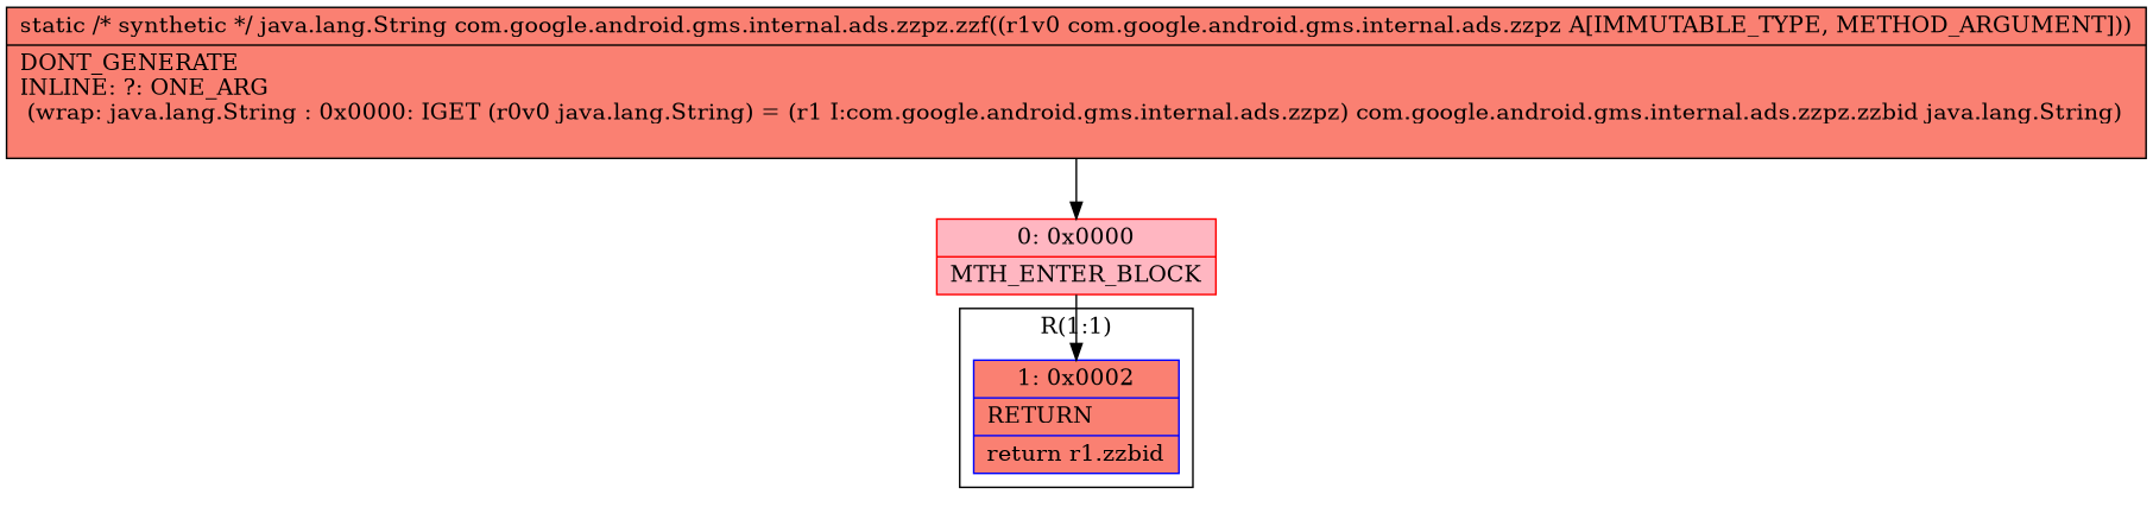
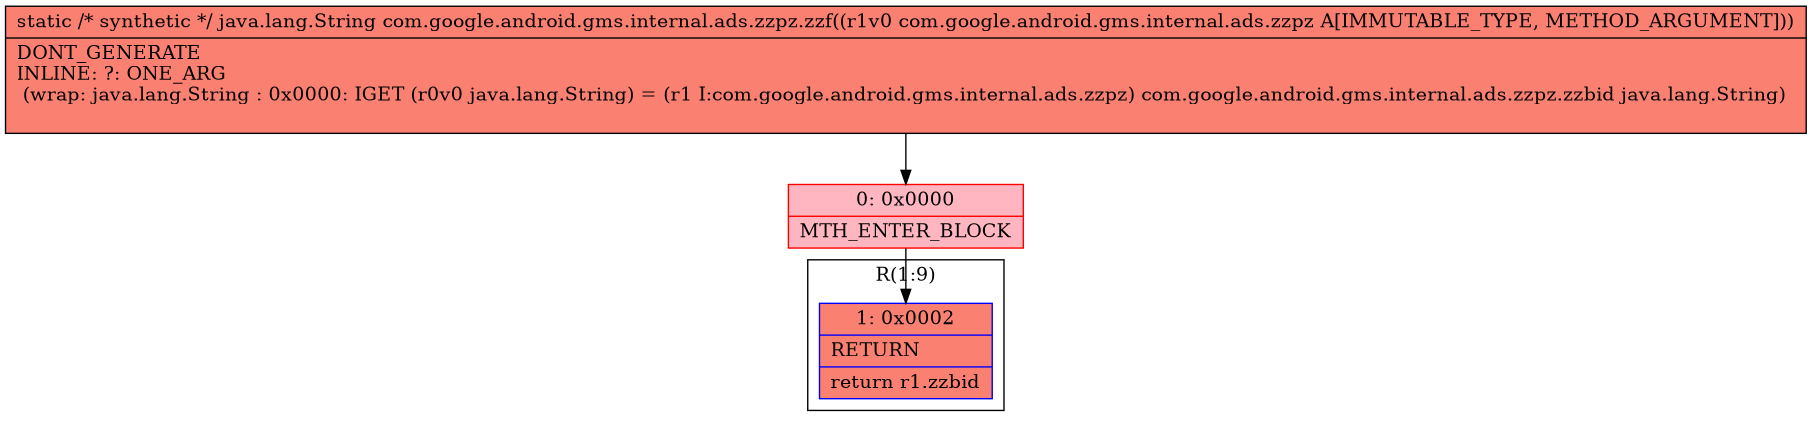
  digraph {
    node [shape=record style=filled fillcolor=salmon]
    n1 [color=blue label="{1\:\ 0x0002|RETURN\l|return r1.zzbid\l}"]
    n2 [color=red label="{0\:\ 0x0000|MTH_ENTER_BLOCK\l}" fillcolor=lightpink]
    n3 [label="{static \/* synthetic *\/ java.lang.String com.google.android.gms.internal.ads.zzpz.zzf((r1v0 com.google.android.gms.internal.ads.zzpz A[IMMUTABLE_TYPE, METHOD_ARGUMENT]))  | DONT_GENERATE\lINLINE: ?: ONE_ARG  \l  (wrap: java.lang.String : 0x0000: IGET  (r0v0 java.lang.String) = (r1 I:com.google.android.gms.internal.ads.zzpz) com.google.android.gms.internal.ads.zzpz.zzbid java.lang.String)\l\l}"]
    subgraph cluster_1 {
-     label="R(1:1)"
+     label="R(1:9)"
      n1
    }
    n2 -> n1
    n3 -> n2
  }
